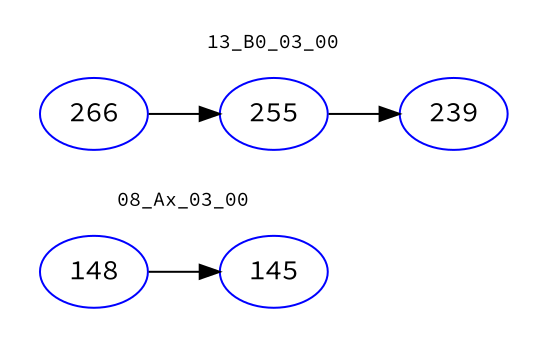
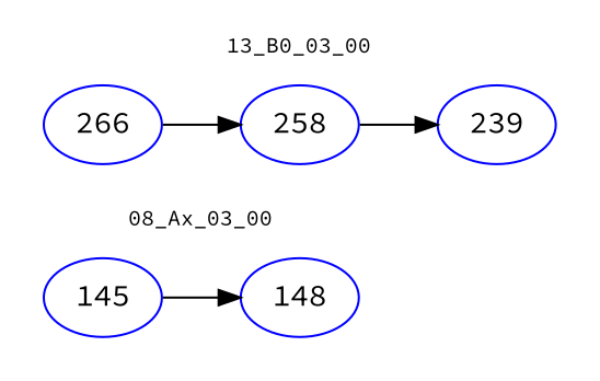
  digraph {
    fontname="Source Code Pro"
    rankdir=LR
    node [color=blue fontname="Source Code Pro"]
    edge [color=black fontname="Source Code Pro"]
    n1 [label=145]
    n2 [label=148]
-   n3 [label=255]
+   n3 [label=258]
    n4 [label=239]
    n5 [label=266]
    subgraph cluster_1 {
      color=white
      fontsize=10
      label="08_Ax_03_00"
      n1
      n2
    }
    subgraph cluster_2 {
      color=white
      fontsize=10
      label="13_B0_03_00"
      n3
      n4
      n5
    }
-   n2 -> n1
+   n1 -> n2
    n3 -> n4
    n5 -> n3
  }
